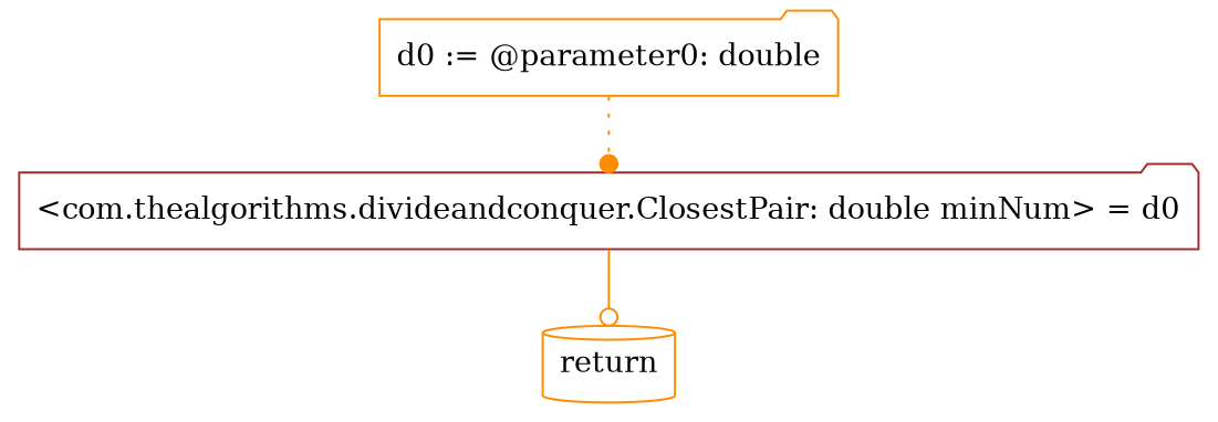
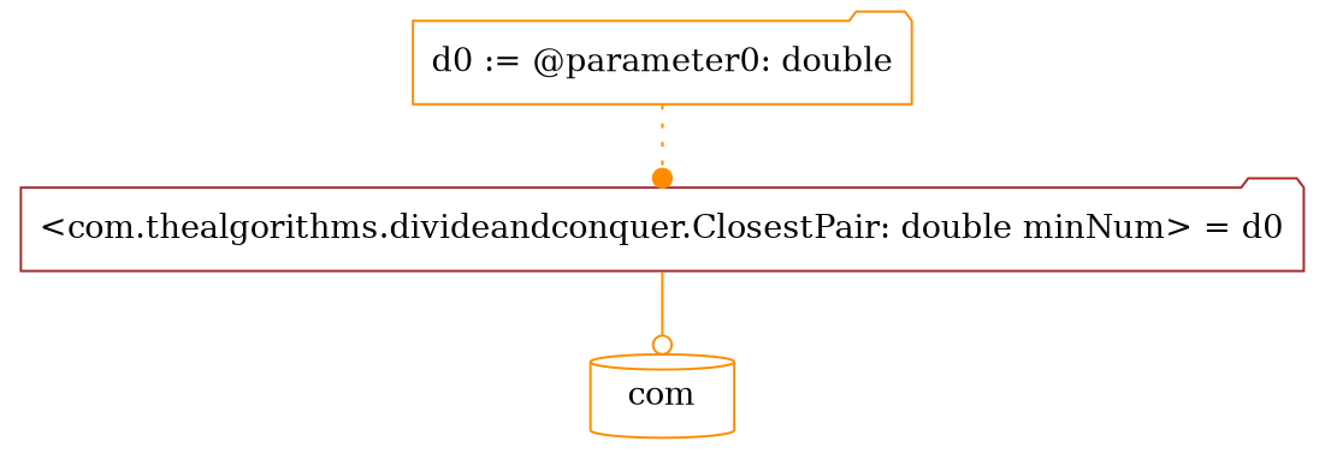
  digraph {
    node [color=darkorange shape=folder]
    edge [color=darkorange]
    "d0 := @parameter0: double"
    "<com.thealgorithms.divideandconquer.ClosestPair: double minNum> = d0" [color=brown]
-   return [shape=cylinder]
+   return [shape=cylinder label=com]
    "d0 := @parameter0: double" -> "<com.thealgorithms.divideandconquer.ClosestPair: double minNum> = d0" [style=dotted arrowhead=dot]
    "<com.thealgorithms.divideandconquer.ClosestPair: double minNum> = d0" -> return [style=solid arrowhead=odot]
  }
